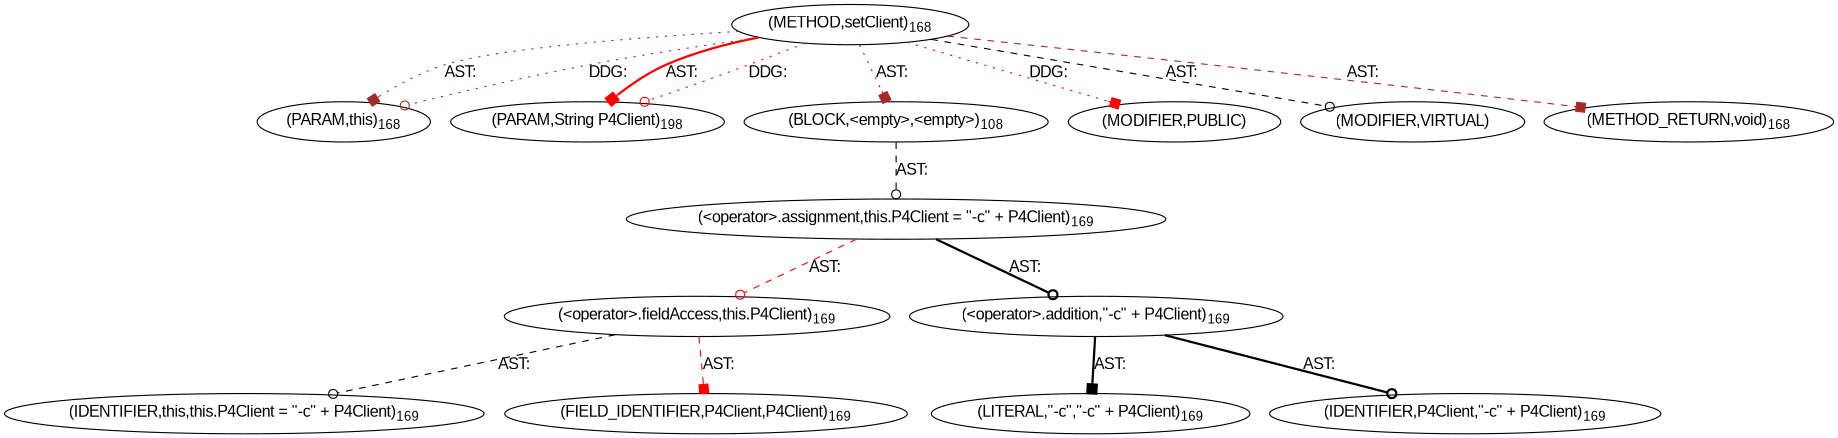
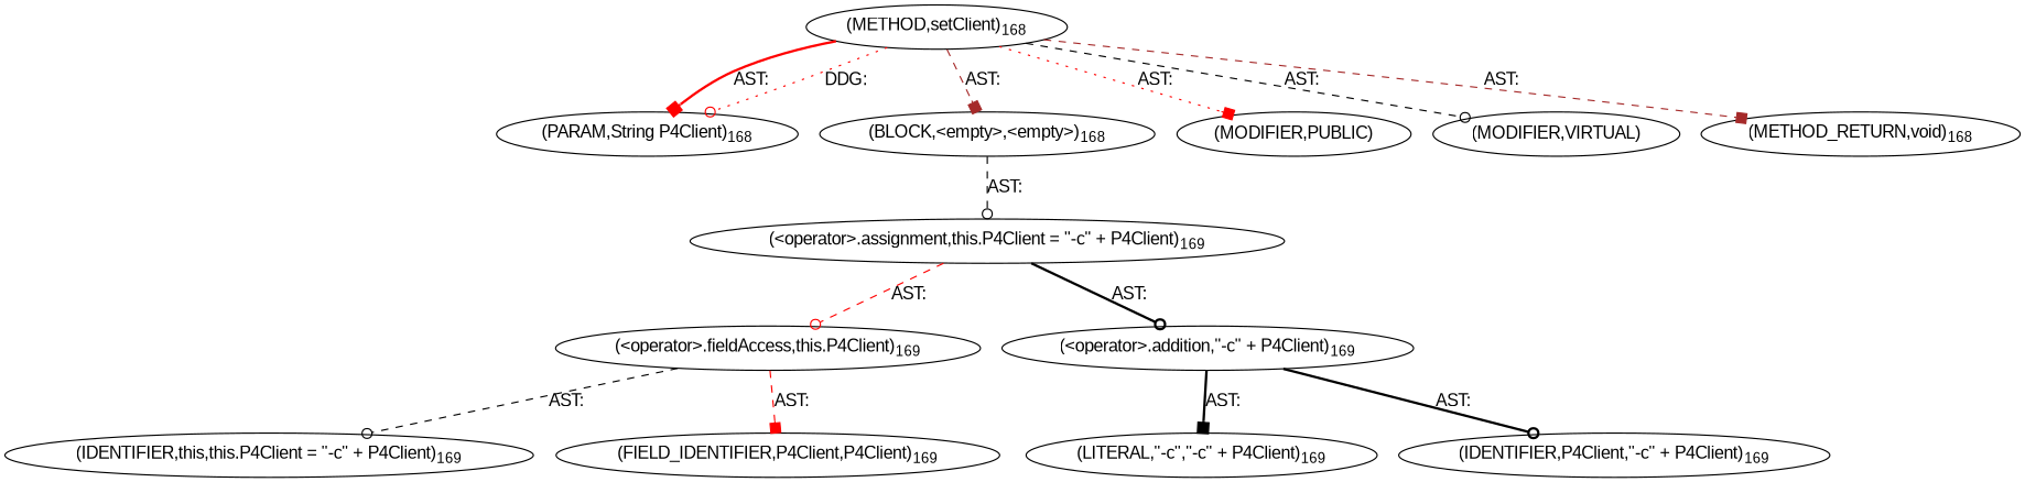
  digraph {
    fontname="Liberation Sans"
    node [fontname="Liberation Sans"]
    edge [arrowhead=odot color=black fontname="Liberation Sans" style=dashed]
    n1 [label=<(METHOD,setClient)<SUB>168</SUB>>]
-   n2 [label=<(PARAM,this)<SUB>168</SUB>>]
-   n3 [label=<(PARAM,String P4Client)<SUB>198</SUB>>]
-   n4 [label=<(BLOCK,&lt;empty&gt;,&lt;empty&gt;)<SUB>108</SUB>>]
+   n3 [label=<(PARAM,String P4Client)<SUB>168</SUB>>]
+   n4 [label=<(BLOCK,&lt;empty&gt;,&lt;empty&gt;)<SUB>168</SUB>>]
    n5 [label=<(MODIFIER,PUBLIC)>]
    n6 [label=<(MODIFIER,VIRTUAL)>]
    n7 [label=<(METHOD_RETURN,void)<SUB>168</SUB>>]
    n8 [label=<(&lt;operator&gt;.assignment,this.P4Client = &quot;-c&quot; + P4Client)<SUB>169</SUB>>]
    n9 [label=<(&lt;operator&gt;.fieldAccess,this.P4Client)<SUB>169</SUB>>]
    n10 [label=<(&lt;operator&gt;.addition,&quot;-c&quot; + P4Client)<SUB>169</SUB>>]
    n11 [label=<(IDENTIFIER,this,this.P4Client = &quot;-c&quot; + P4Client)<SUB>169</SUB>>]
    n12 [label=<(FIELD_IDENTIFIER,P4Client,P4Client)<SUB>169</SUB>>]
    n13 [label=<(LITERAL,&quot;-c&quot;,&quot;-c&quot; + P4Client)<SUB>169</SUB>>]
    n14 [label=<(IDENTIFIER,P4Client,&quot;-c&quot; + P4Client)<SUB>169</SUB>>]
-   n1 -> n2 [arrowhead=box color=brown label="AST: " style=dotted]
-   n1 -> n2 [color=brown label="DDG: " style=dotted]
    n1 -> n3 [arrowhead=box color=red label="AST: " style=bold]
    n1 -> n3 [color=red label="DDG: " style=dotted]
-   n1 -> n4 [arrowhead=box color=brown label="AST: " style=dotted]
-   n1 -> n5 [arrowhead=box color=red label="DDG: " style=dotted]
+   n1 -> n4 [arrowhead=box color=brown label="AST: "]
+   n1 -> n5 [arrowhead=box color=red label="AST: " style=dotted]
    n1 -> n6 [label="AST: "]
    n1 -> n7 [arrowhead=box color=brown label="AST: "]
    n4 -> n8 [label="AST: "]
    n8 -> n9 [color=red label="AST: "]
    n8 -> n10 [label="AST: " style=bold]
    n9 -> n11 [label="AST: "]
    n9 -> n12 [arrowhead=box color=red label="AST: "]
    n10 -> n13 [arrowhead=box label="AST: " style=bold]
    n10 -> n14 [label="AST: " style=bold]
  }
